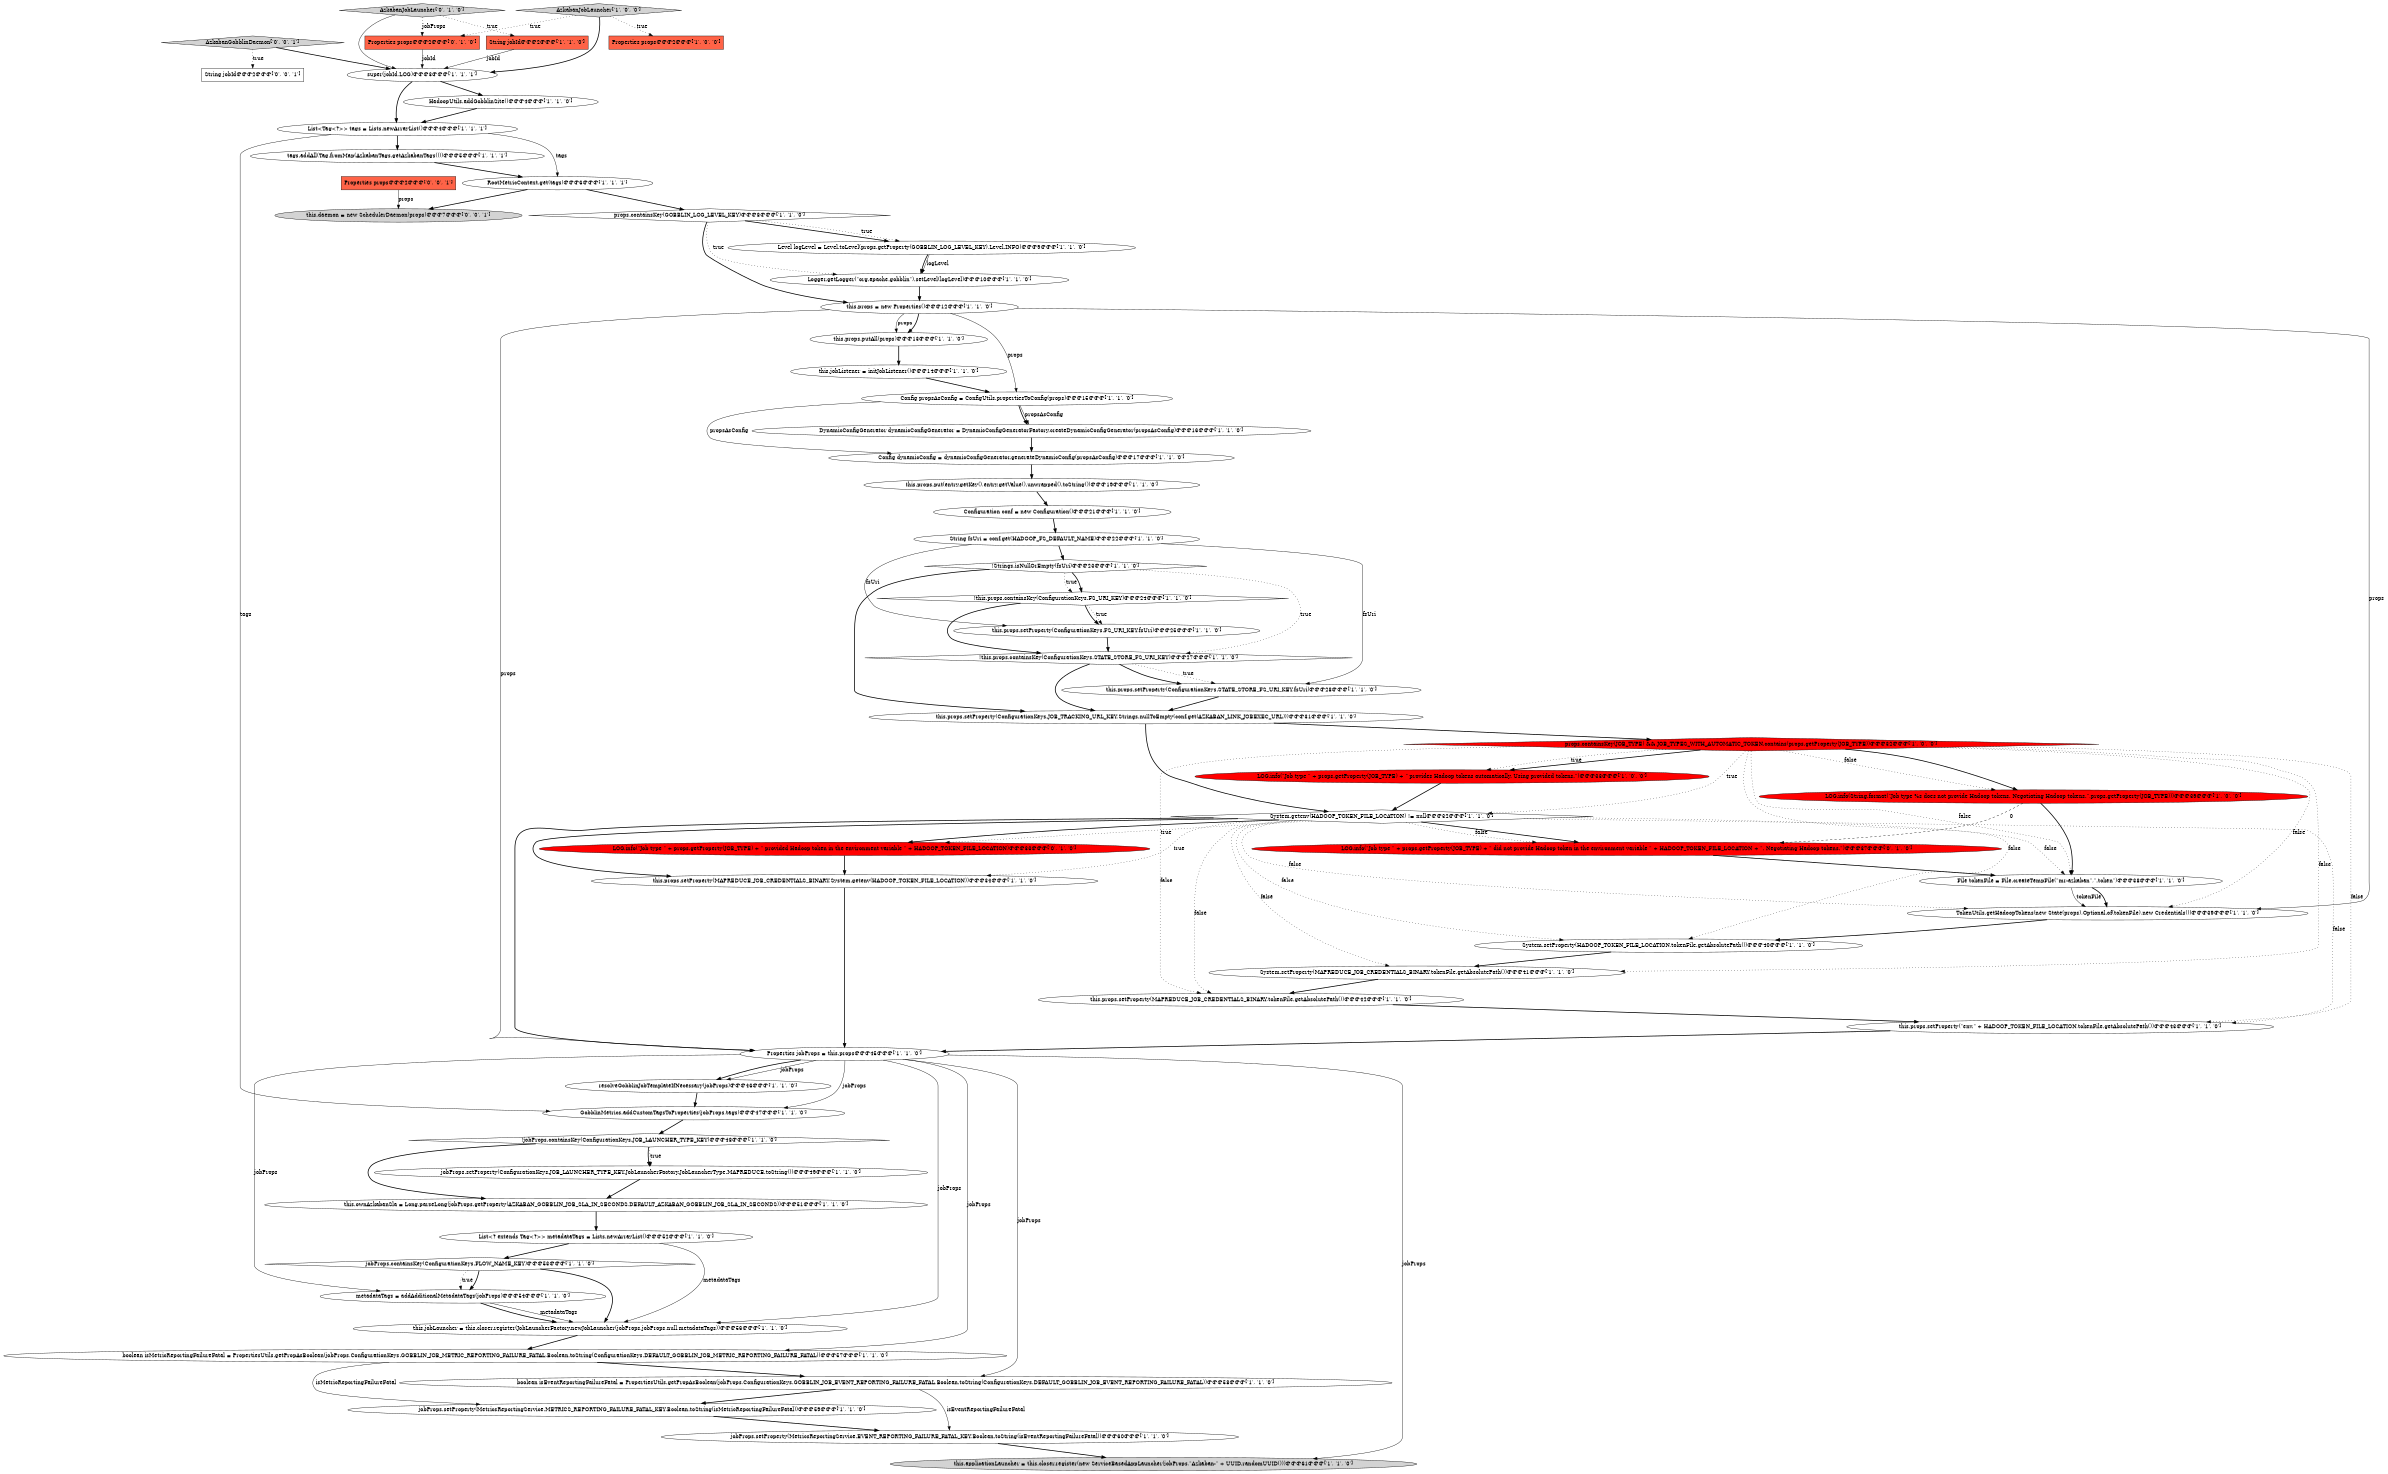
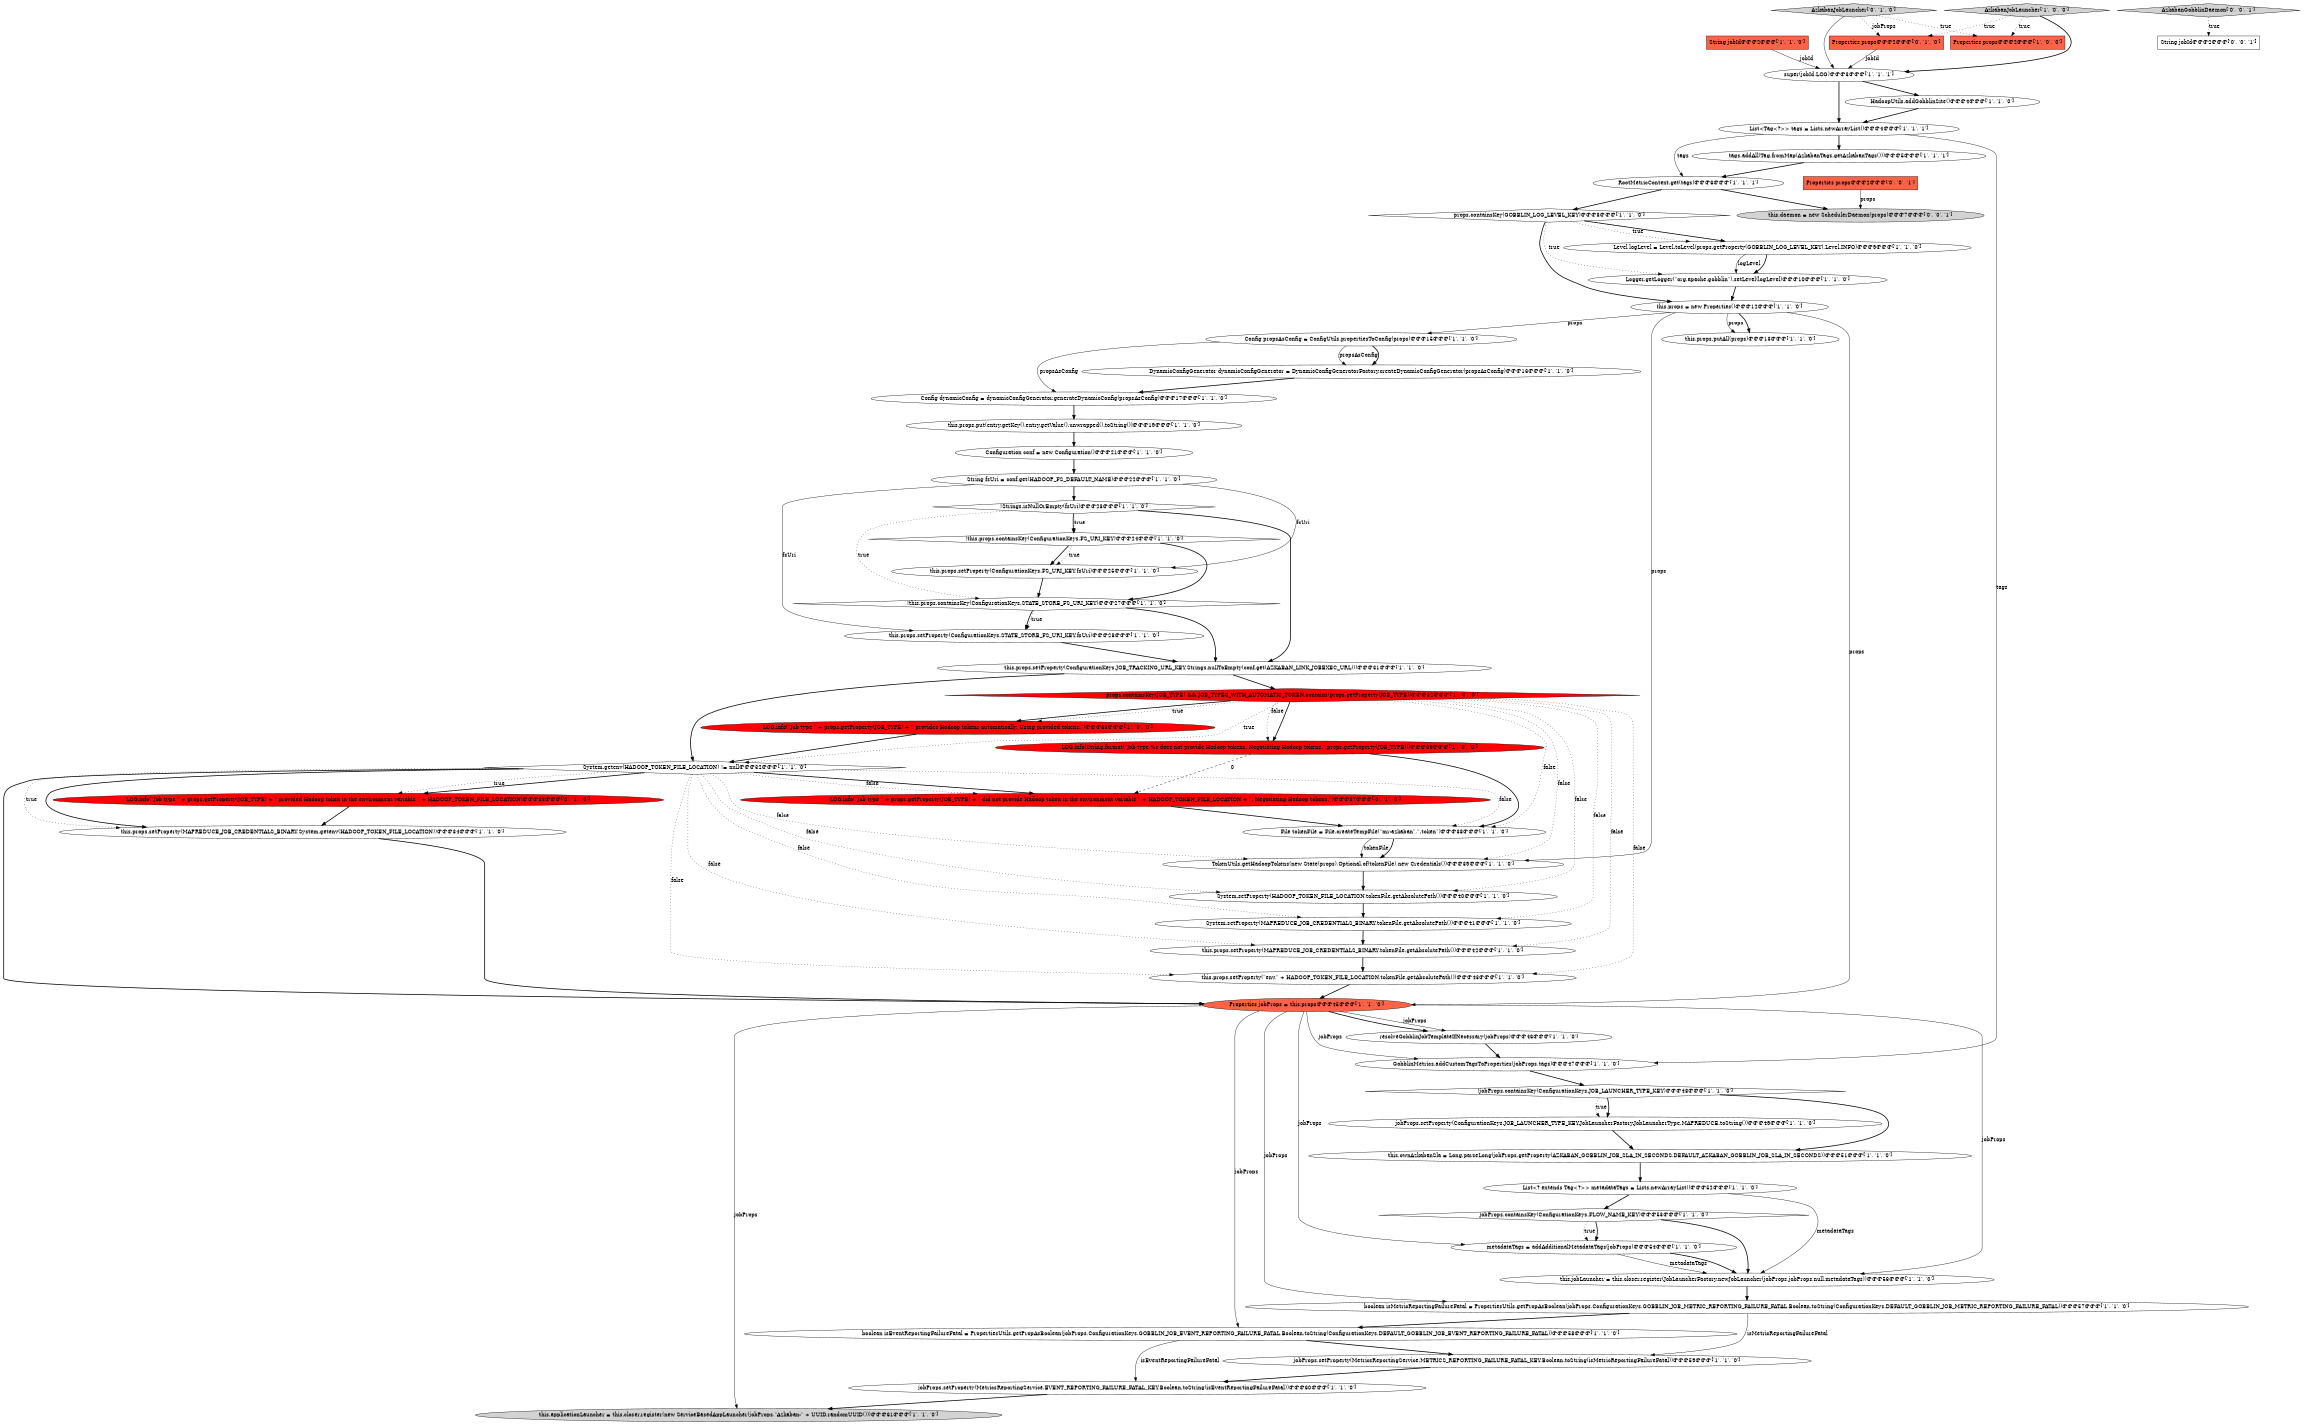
  digraph {
    node [fillcolor=white shape=ellipse style=filled]
    edge [style=bold]
    n1 [label="Level logLevel = Level.toLevel(props.getProperty(GOBBLIN_LOG_LEVEL_KEY),Level.INFO)@@@9@@@['1', '1', '0']"]
    n2 [label="Logger.getLogger(\"org.apache.gobblin\").setLevel(logLevel)@@@10@@@['1', '1', '0']"]
    n3 [label="this.props = new Properties()@@@12@@@['1', '1', '0']"]
    n4 [fillcolor=red label="LOG.info(\"Job type \" + props.getProperty(JOB_TYPE) + \" did not provide Hadoop token in the environment variable \" + HADOOP_TOKEN_FILE_LOCATION + \". Negotiating Hadoop tokens.\")@@@37@@@['0', '1', '0']"]
    n5 [label="File tokenFile = File.createTempFile(\"mr-azkaban\",\".token\")@@@38@@@['1', '1', '0']"]
    n6 [label="TokenUtils.getHadoopTokens(new State(props),Optional.of(tokenFile),new Credentials())@@@39@@@['1', '1', '0']"]
    n7 [label="Config dynamicConfig = dynamicConfigGenerator.generateDynamicConfig(propsAsConfig)@@@17@@@['1', '1', '0']"]
    n8 [label="this.props.put(entry.getKey(),entry.getValue().unwrapped().toString())@@@19@@@['1', '1', '0']"]
    n9 [label="Configuration conf = new Configuration()@@@21@@@['1', '1', '0']"]
    n10 [label="boolean isEventReportingFailureFatal = PropertiesUtils.getPropAsBoolean(jobProps,ConfigurationKeys.GOBBLIN_JOB_EVENT_REPORTING_FAILURE_FATAL,Boolean.toString(ConfigurationKeys.DEFAULT_GOBBLIN_JOB_EVENT_REPORTING_FAILURE_FATAL))@@@58@@@['1', '1', '0']"]
    n11 [label="jobProps.setProperty(MetricsReportingService.EVENT_REPORTING_FAILURE_FATAL_KEY,Boolean.toString(isEventReportingFailureFatal))@@@60@@@['1', '1', '0']"]
    n12 [label="jobProps.setProperty(MetricsReportingService.METRICS_REPORTING_FAILURE_FATAL_KEY,Boolean.toString(isMetricReportingFailureFatal))@@@59@@@['1', '1', '0']"]
    n13 [fillcolor=lightgray label="this.applicationLauncher = this.closer.register(new ServiceBasedAppLauncher(jobProps,\"Azkaban-\" + UUID.randomUUID()))@@@61@@@['1', '1', '0']"]
    n14 [label="System.getenv(HADOOP_TOKEN_FILE_LOCATION) != null@@@32@@@['1', '1', '0']" shape=diamond]
    n15 [fillcolor=red label="LOG.info(\"Job type \" + props.getProperty(JOB_TYPE) + \" provided Hadoop token in the environment variable \" + HADOOP_TOKEN_FILE_LOCATION)@@@33@@@['0', '1', '0']"]
    n16 [label="this.props.setProperty(MAPREDUCE_JOB_CREDENTIALS_BINARY,tokenFile.getAbsolutePath())@@@42@@@['1', '1', '0']"]
    n17 [label="this.props.setProperty(\"env.\" + HADOOP_TOKEN_FILE_LOCATION,tokenFile.getAbsolutePath())@@@43@@@['1', '1', '0']"]
-   n18 [label="Properties jobProps = this.props@@@45@@@['1', '1', '0']"]
+   n18 [fillcolor=tomato label="Properties jobProps = this.props@@@45@@@['1', '1', '0']"]
    n19 [label="System.setProperty(HADOOP_TOKEN_FILE_LOCATION,tokenFile.getAbsolutePath())@@@40@@@['1', '1', '0']"]
    n20 [label="this.props.setProperty(MAPREDUCE_JOB_CREDENTIALS_BINARY,System.getenv(HADOOP_TOKEN_FILE_LOCATION))@@@34@@@['1', '1', '0']"]
    n21 [label="System.setProperty(MAPREDUCE_JOB_CREDENTIALS_BINARY,tokenFile.getAbsolutePath())@@@41@@@['1', '1', '0']"]
    n22 [label="resolveGobblinJobTemplateIfNecessary(jobProps)@@@46@@@['1', '1', '0']"]
    n23 [label="GobblinMetrics.addCustomTagsToProperties(jobProps,tags)@@@47@@@['1', '1', '0']"]
    n24 [label="metadataTags = addAdditionalMetadataTags(jobProps)@@@54@@@['1', '1', '0']"]
    n25 [label="this.jobLauncher = this.closer.register(JobLauncherFactory.newJobLauncher(jobProps,jobProps,null,metadataTags))@@@56@@@['1', '1', '0']"]
    n26 [label="boolean isMetricReportingFailureFatal = PropertiesUtils.getPropAsBoolean(jobProps,ConfigurationKeys.GOBBLIN_JOB_METRIC_REPORTING_FAILURE_FATAL,Boolean.toString(ConfigurationKeys.DEFAULT_GOBBLIN_JOB_METRIC_REPORTING_FAILURE_FATAL))@@@57@@@['1', '1', '0']"]
    n27 [label="String jobId@@@2@@@['0', '0', '1']" shape=box]
    n28 [label="super(jobId,LOG)@@@3@@@['1', '1', '1']"]
    n29 [label="List<Tag<?>> tags = Lists.newArrayList()@@@4@@@['1', '1', '1']"]
    n30 [label="HadoopUtils.addGobblinSite()@@@4@@@['1', '1', '0']"]
    n31 [label="!this.props.containsKey(ConfigurationKeys.STATE_STORE_FS_URI_KEY)@@@27@@@['1', '1', '0']" shape=diamond]
    n32 [label="this.props.setProperty(ConfigurationKeys.STATE_STORE_FS_URI_KEY,fsUri)@@@28@@@['1', '1', '0']"]
    n33 [label="this.props.setProperty(ConfigurationKeys.JOB_TRACKING_URL_KEY,Strings.nullToEmpty(conf.get(AZKABAN_LINK_JOBEXEC_URL)))@@@31@@@['1', '1', '0']"]
    n34 [fillcolor=red label="props.containsKey(JOB_TYPE) && JOB_TYPES_WITH_AUTOMATIC_TOKEN.contains(props.getProperty(JOB_TYPE))@@@32@@@['1', '0', '0']" shape=diamond]
    n35 [label="!jobProps.containsKey(ConfigurationKeys.JOB_LAUNCHER_TYPE_KEY)@@@48@@@['1', '1', '0']" shape=diamond]
    n36 [fillcolor=tomato label="String jobId@@@2@@@['1', '1', '0']" shape=box]
    n37 [fillcolor=tomato label="Properties props@@@2@@@['0', '0', '1']" shape=box]
    n38 [fillcolor=lightgray label="this.daemon = new SchedulerDaemon(props)@@@7@@@['0', '0', '1']"]
    n39 [fillcolor=red label="LOG.info(String.format(\"Job type %s does not provide Hadoop tokens. Negotiating Hadoop tokens.\",props.getProperty(JOB_TYPE)))@@@39@@@['1', '0', '0']"]
    n40 [label="tags.addAll(Tag.fromMap(AzkabanTags.getAzkabanTags()))@@@5@@@['1', '1', '1']"]
    n41 [label="RootMetricContext.get(tags)@@@6@@@['1', '1', '1']"]
    n42 [label="props.containsKey(GOBBLIN_LOG_LEVEL_KEY)@@@8@@@['1', '1', '0']" shape=diamond]
    n43 [label="String fsUri = conf.get(HADOOP_FS_DEFAULT_NAME)@@@22@@@['1', '1', '0']"]
    n44 [label="Config propsAsConfig = ConfigUtils.propertiesToConfig(props)@@@15@@@['1', '1', '0']"]
    n45 [label="this.props.putAll(props)@@@13@@@['1', '1', '0']"]
    n46 [label="DynamicConfigGenerator dynamicConfigGenerator = DynamicConfigGeneratorFactory.createDynamicConfigGenerator(propsAsConfig)@@@16@@@['1', '1', '0']"]
-   n47 [label="this.jobListener = initJobListener()@@@14@@@['1', '1', '0']"]
    n48 [fillcolor=lightgray label="AzkabanGobblinDaemon['0', '0', '1']" shape=diamond]
    n49 [label="this.ownAzkabanSla = Long.parseLong(jobProps.getProperty(AZKABAN_GOBBLIN_JOB_SLA_IN_SECONDS,DEFAULT_AZKABAN_GOBBLIN_JOB_SLA_IN_SECONDS))@@@51@@@['1', '1', '0']"]
    n50 [label="List<? extends Tag<?>> metadataTags = Lists.newArrayList()@@@52@@@['1', '1', '0']"]
    n51 [label="jobProps.containsKey(ConfigurationKeys.FLOW_NAME_KEY)@@@53@@@['1', '1', '0']" shape=diamond]
    n52 [label="jobProps.setProperty(ConfigurationKeys.JOB_LAUNCHER_TYPE_KEY,JobLauncherFactory.JobLauncherType.MAPREDUCE.toString())@@@49@@@['1', '1', '0']"]
    n53 [label="this.props.setProperty(ConfigurationKeys.FS_URI_KEY,fsUri)@@@25@@@['1', '1', '0']"]
    n54 [label="!Strings.isNullOrEmpty(fsUri)@@@23@@@['1', '1', '0']" shape=diamond]
    n55 [label="!this.props.containsKey(ConfigurationKeys.FS_URI_KEY)@@@24@@@['1', '1', '0']" shape=diamond]
    n56 [fillcolor=lightgray label="AzkabanJobLauncher['0', '1', '0']" shape=diamond]
    n57 [fillcolor=tomato label="Properties props@@@2@@@['0', '1', '0']" shape=box]
    n58 [fillcolor=red label="LOG.info(\"Job type \" + props.getProperty(JOB_TYPE) + \" provides Hadoop tokens automatically. Using provided tokens.\")@@@33@@@['1', '0', '0']"]
    n59 [fillcolor=lightgray label="AzkabanJobLauncher['1', '0', '0']" shape=diamond]
    n60 [fillcolor=tomato label="Properties props@@@2@@@['1', '0', '0']" shape=box]
    n1 -> n2
    n1 -> n2 [label=logLevel style=solid]
    n2 -> n3
    n3 -> n6 [label=props style=solid]
    n3 -> n18 [label=props style=solid]
    n3 -> n44 [label=props style=solid]
    n3 -> n45
    n3 -> n45 [label=props style=solid]
    n4 -> n5
    n5 -> n6 [label=tokenFile style=solid]
    n5 -> n6
    n6 -> n19
    n7 -> n8
    n8 -> n9
    n9 -> n43
    n10 -> n11 [label=isEventReportingFailureFatal style=solid]
    n10 -> n12
    n11 -> n13
    n12 -> n11
    n14 -> n4
    n14 -> n4 [label=false style=dotted]
    n14 -> n5 [label=false style=dotted]
    n14 -> n6 [label=false style=dotted]
    n14 -> n15
    n14 -> n15 [label=true style=dotted]
    n14 -> n16 [label=false style=dotted]
    n14 -> n17 [label=false style=dotted]
    n14 -> n18
    n14 -> n19 [label=false style=dotted]
    n14 -> n20 [label=true style=dotted]
    n14 -> n20
    n14 -> n21 [label=false style=dotted]
    n15 -> n20
    n16 -> n17
    n17 -> n18
    n18 -> n10 [label=jobProps style=solid]
    n18 -> n13 [label=jobProps style=solid]
    n18 -> n22 [label=jobProps style=solid]
    n18 -> n22
    n18 -> n23 [label=jobProps style=solid]
    n18 -> n24 [label=jobProps style=solid]
    n18 -> n25 [label=jobProps style=solid]
    n18 -> n26 [label=jobProps style=solid]
    n19 -> n21
    n20 -> n18
    n21 -> n16
    n22 -> n23
    n23 -> n35
    n24 -> n25 [label=metadataTags style=solid]
    n24 -> n25
    n25 -> n26
    n26 -> n10
    n26 -> n12 [label=isMetricReportingFailureFatal style=solid]
    n28 -> n29
    n28 -> n30
    n29 -> n23 [label=tags style=solid]
    n29 -> n40
    n29 -> n41 [label=tags style=solid]
    n30 -> n29
    n31 -> n32
    n31 -> n32 [label=true style=dotted]
    n31 -> n33
    n32 -> n33
    n33 -> n14
    n33 -> n34
    n34 -> n5 [label=false style=dotted]
    n34 -> n6 [label=false style=dotted]
    n34 -> n14 [label=true style=dotted]
    n34 -> n16 [label=false style=dotted]
    n34 -> n17 [label=false style=dotted]
    n34 -> n19 [label=false style=dotted]
    n34 -> n21 [label=false style=dotted]
    n34 -> n39
    n34 -> n39 [label=false style=dotted]
    n34 -> n58
    n34 -> n58 [label=true style=dotted]
    n35 -> n49
    n35 -> n52
    n35 -> n52 [label=true style=dotted]
    n36 -> n28 [label=jobId style=solid]
    n37 -> n38 [label=props style=solid]
    n39 -> n4 [label=0 style=dashed]
    n39 -> n5
    n40 -> n41
    n41 -> n38
    n41 -> n42
    n42 -> n1
    n42 -> n1 [label=true style=dotted]
    n42 -> n2 [label=true style=dotted]
    n42 -> n3
    n43 -> n32 [label=fsUri style=solid]
    n43 -> n53 [label=fsUri style=solid]
    n43 -> n54
    n44 -> n7 [label=propsAsConfig style=solid]
    n44 -> n46 [label=propsAsConfig style=solid]
    n44 -> n46
-   n45 -> n47
    n46 -> n7
-   n47 -> n44
    n48 -> n27 [label=true style=dotted]
-   n48 -> n28
    n49 -> n50
    n50 -> n25 [label=metadataTags style=solid]
    n50 -> n51
    n51 -> n24
    n51 -> n24 [label=true style=dotted]
    n51 -> n25
    n52 -> n49
    n53 -> n31
    n54 -> n31 [label=true style=dotted]
    n54 -> n33
    n54 -> n55 [label=true style=dotted]
    n54 -> n55
    n55 -> n31
    n55 -> n53
    n55 -> n53 [label=true style=dotted]
    n56 -> n28 [style=solid]
-   n56 -> n36 [label=true style=dotted]
+   n56 -> n60 [label=true style=dotted]
    n56 -> n57 [label=jobProps style=dotted]
    n57 -> n28 [label=jobId style=solid]
    n58 -> n14
    n59 -> n28
    n59 -> n57 [label=true style=dotted]
    n59 -> n60 [label=true style=dotted]
  }
